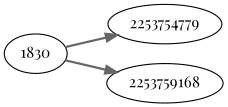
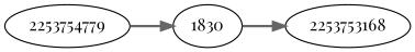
  strict digraph {
    fontname="Playfair Display"
    rankdir=LR
    node [fontname="Playfair Display"]
    edge [color=gray40 fontname="Playfair Display" style=bold]
    2253754779
    1830
-   2253759168
-   1830 -> 2253754779
+   2253759168 [label=2253753168]
+   2253754779 -> 1830
    1830 -> 2253759168
  }
